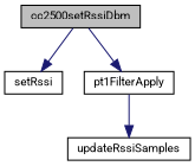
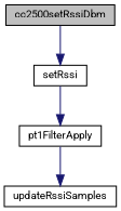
  digraph {
    fontname=Roboto
    rankdir=TB
    node [color=black fillcolor=white fontname=Roboto fontsize=10 shape=record style=filled]
    edge [color=midnightblue fontname=Roboto fontsize=10 labelfontname=FreeSans labelfontsize=10 style=solid]
    n1 [fillcolor=grey75 fontcolor=black height=0.2 label=cc2500setRssiDbm width=0.4]
    n2 [height=0.2 label=setRssi width=0.4]
    n3 [height=0.2 label=pt1FilterApply width=0.4]
    n4 [height=0.2 label=updateRssiSamples width=0.4]
    n1 -> n2
-   n1 -> n3
+   n2 -> n3
    n3 -> n4
  }
